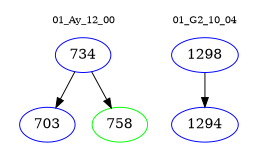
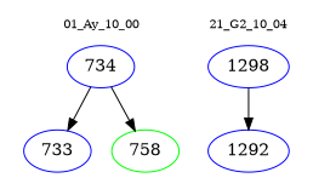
  digraph {
    node [color=blue]
    edge [color=black]
    n1 [label=734]
-   n2 [label=703]
+   n2 [label=733]
    n3 [color=green label=758]
    n4 [label=1298]
-   n5 [label=1294]
+   n5 [label=1292]
    subgraph cluster_1 {
      color=white
      fontsize=10
-     label="01_Ay_12_00"
+     label="01_Ay_10_00"
      n1
      n2
      n3
    }
    subgraph cluster_2 {
      color=white
      fontsize=10
-     label="01_G2_10_04"
+     label="21_G2_10_04"
      n4
      n5
    }
    n1 -> n2
    n1 -> n3
    n4 -> n5
  }
